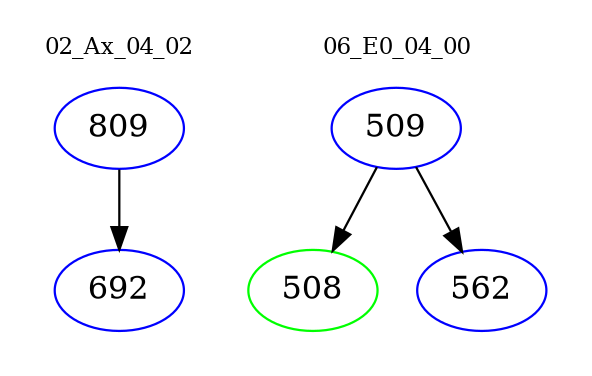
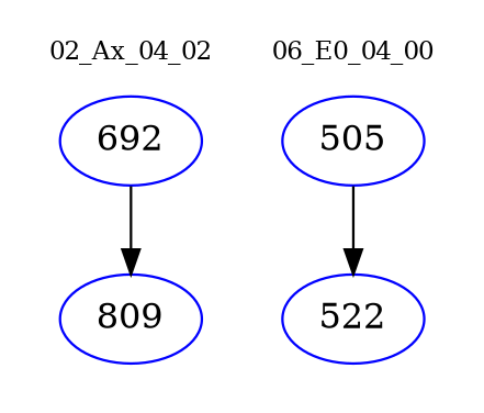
  digraph {
    node [color=blue]
    edge [color=black]
    n1 [label=692]
    n2 [label=809]
-   n3 [label=509]
-   n4 [color=green label=508]
-   n5 [label=562]
+   n3 [label=505]
+   n5 [label=522]
    subgraph cluster_1 {
      color=white
      fontsize=10
      label="02_Ax_04_02"
      n1
      n2
    }
    subgraph cluster_2 {
      color=white
      fontsize=10
      label="06_E0_04_00"
      n3
-     n4
      n5
    }
-   n2 -> n1
-   n3 -> n4
+   n1 -> n2
    n3 -> n5
  }
